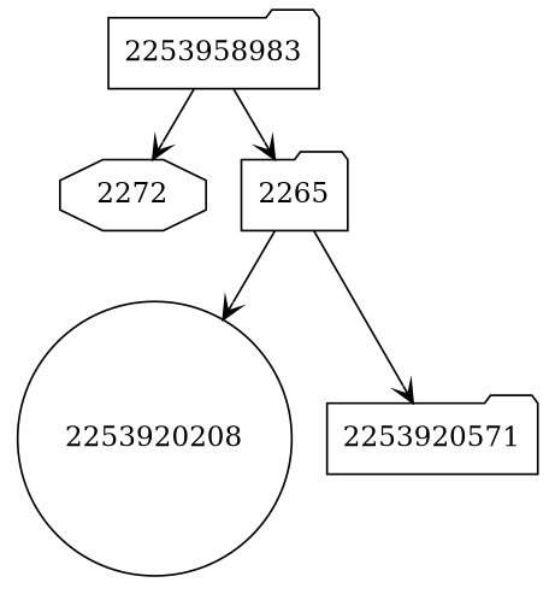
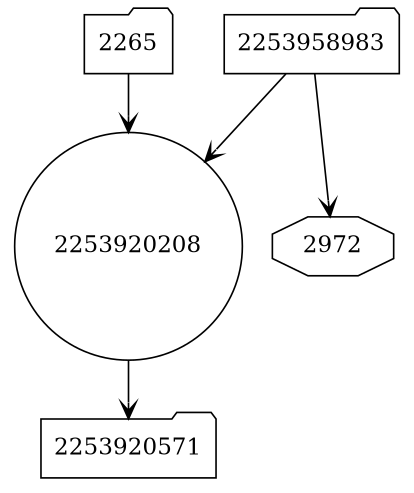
  strict digraph {
    node [shape=folder]
    edge [arrowhead=vee]
    2253920208 [shape=circle]
    2253958983
-   2272 [shape=octagon]
+   2272 [shape=octagon label=2972]
    2253920571
    n5 [label=2265]
-   n5 -> 2253920571
-   2253958983 -> n5
+   2253920208 -> 2253920571
+   2253958983 -> 2253920208
    2253958983 -> 2272
    n5 -> 2253920208
  }
